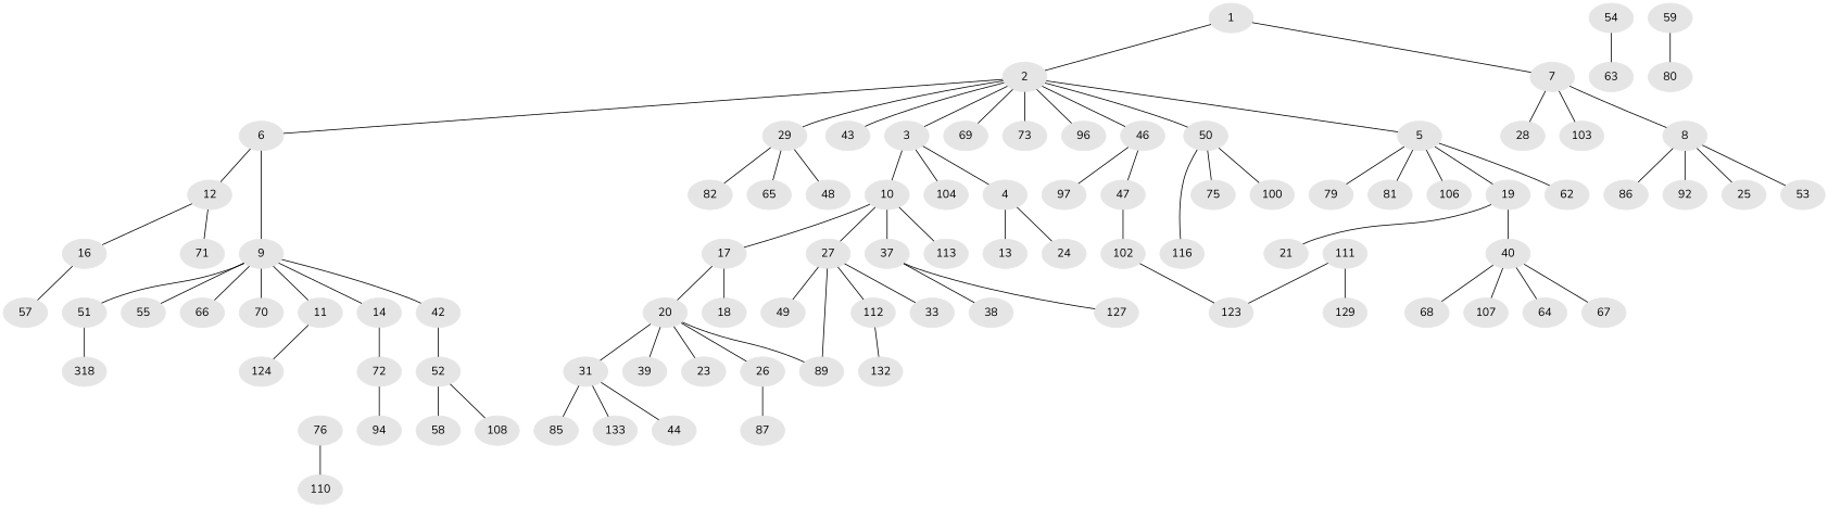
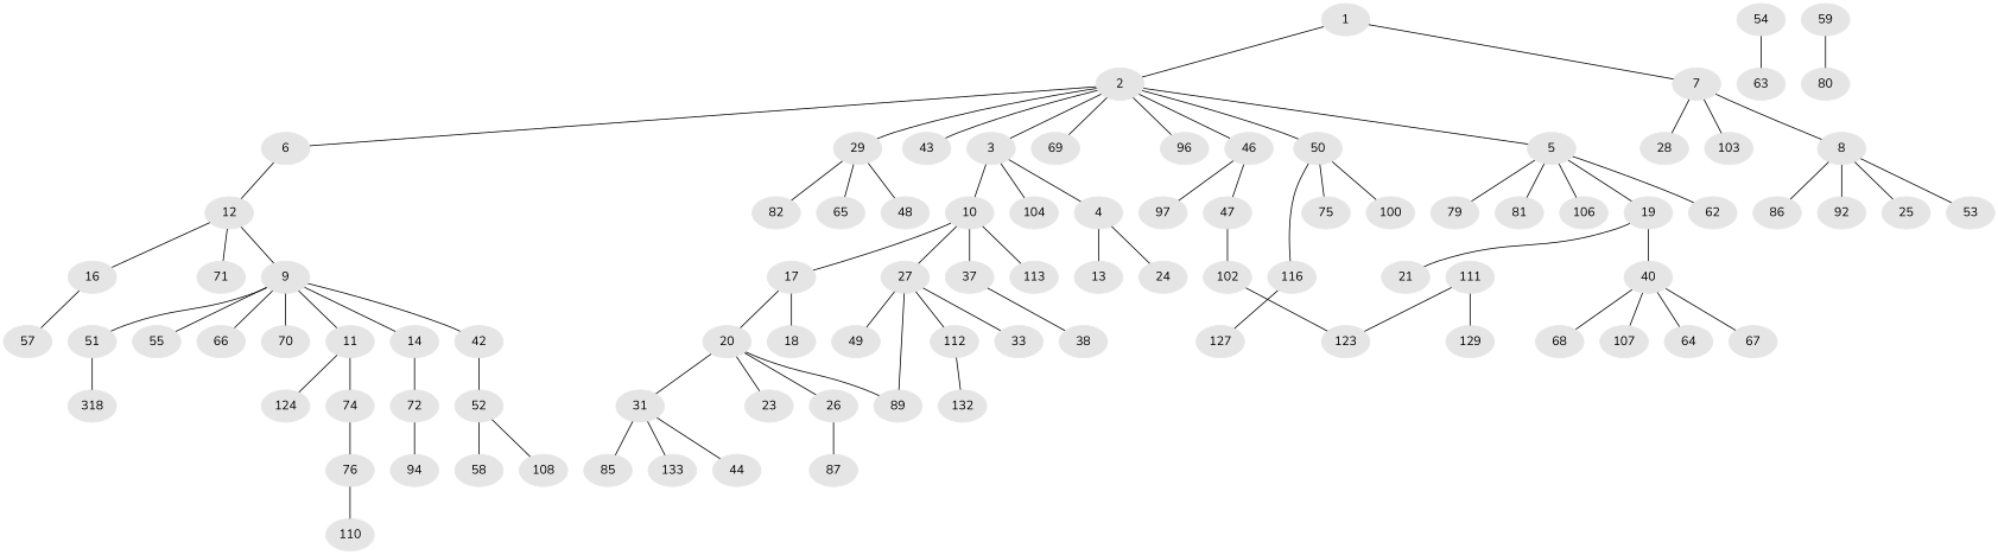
  graph {
    fontname=Nunito
    node [color=gray90 fontname=Nunito style=filled]
    edge [fontname=Nunito]
    2 [super="+15"]
    3 [super="+41"]
    5 [super="+34"]
    6
    29 [super="+30"]
    43
    46 [super="+77"]
    50 [super="+56"]
    69
-   73
    96
    1
    7 [super="+93"]
    8 [super="+32"]
    28 [super="+137"]
    103
    4
    10 [super="+130"]
    104
    19
    62
    79
    81 [super="+114"]
    106
    9 [super="+36"]
    12 [super="+117"]
    n27 [label=65 super="+78"]
    48 [super="+109"]
    82
    47 [super="+120"]
    97
    75 [super="+80"]
    100
    116
    13
    24 [super="+86"]
    17 [super="+65"]
    27 [super="+105"]
    37 [super="+88"]
    113
    21
    40 [super="+60"]
    11
    14 [super="+134"]
    42
    51 [super="+125"]
    55 [super="+115"]
    66
    70
    16 [super="+121"]
    71
    25
    53
    n54 [label=86]
    92
+   74 [super="+122"]
    124
    72 [super="+95"]
    52
    n60 [label=318]
    54 [super="+99"]
    63
    18 [super="+98"]
    20 [super="+22"]
    89
    33 [super="+91"]
    49
    112
    38
    127
    76 [super="+90"]
    57 [super="+119"]
    94
    23 [super="+61"]
    26 [super="+128"]
    31 [super="+101"]
-   39
    64
    67
    68
    107 [super="+131"]
    87
    44
    85
    133
    59 [super="+135"]
    n87 [label=80 super="+126"]
    132
    58
    108
    102
    123
    110
    111 [super="+136"]
    129
    2 -- 3
    2 -- 5
    2 -- 6
    2 -- 29
    2 -- 43
    2 -- 46
    2 -- 50
    2 -- 69
-   2 -- 73
    2 -- 96
    3 -- 4
    3 -- 10
    3 -- 104
    5 -- 19
    5 -- 62
    5 -- 79
    5 -- 81
    5 -- 106
-   6 -- 9
+   12 -- 9
    6 -- 12
    29 -- n27
    29 -- 48
    29 -- 82
    46 -- 47
    46 -- 97
    50 -- 75
    50 -- 100
    50 -- 116
    1 -- 2
    1 -- 7
    7 -- 8
    7 -- 28
    7 -- 103
    8 -- 25
    8 -- 53
    8 -- n54
    8 -- 92
    4 -- 13
    4 -- 24
    10 -- 17
    10 -- 27
    10 -- 37
    10 -- 113
    19 -- 21
    19 -- 40
    9 -- 11
    9 -- 14
    9 -- 42
    9 -- 51
    9 -- 55
    9 -- 66
    9 -- 70
    12 -- 16
    12 -- 71
    47 -- 102
    17 -- 18
    17 -- 20
    27 -- 89
    27 -- 33
    27 -- 49
    27 -- 112
    37 -- 38
-   37 -- 127
+   116 -- 127
    40 -- 64
    40 -- 67
    40 -- 68
    40 -- 107
+   11 -- 74
    11 -- 124
    14 -- 72
    42 -- 52
    51 -- n60
    16 -- 57
+   74 -- 76
    72 -- 94
    52 -- 58
    52 -- 108
    54 -- 63
    20 -- 89
    20 -- 23
    20 -- 26
    20 -- 31
-   20 -- 39
    112 -- 132
    76 -- 110
    26 -- 87
    31 -- 44
    31 -- 85
    31 -- 133
    59 -- n87
    102 -- 123
    111 -- 123
    111 -- 129
  }
